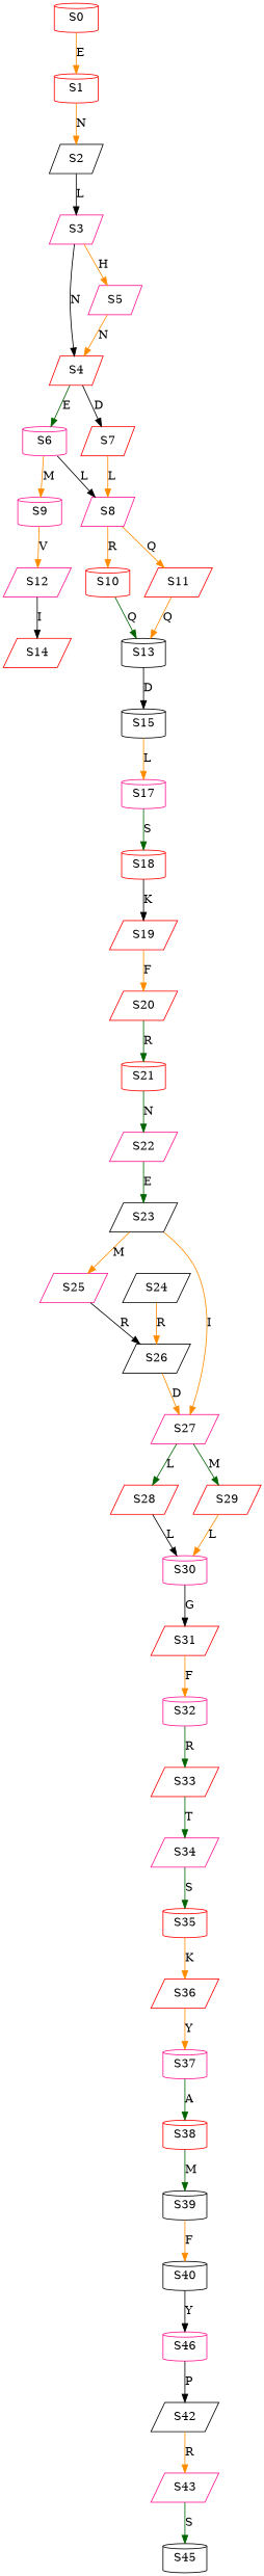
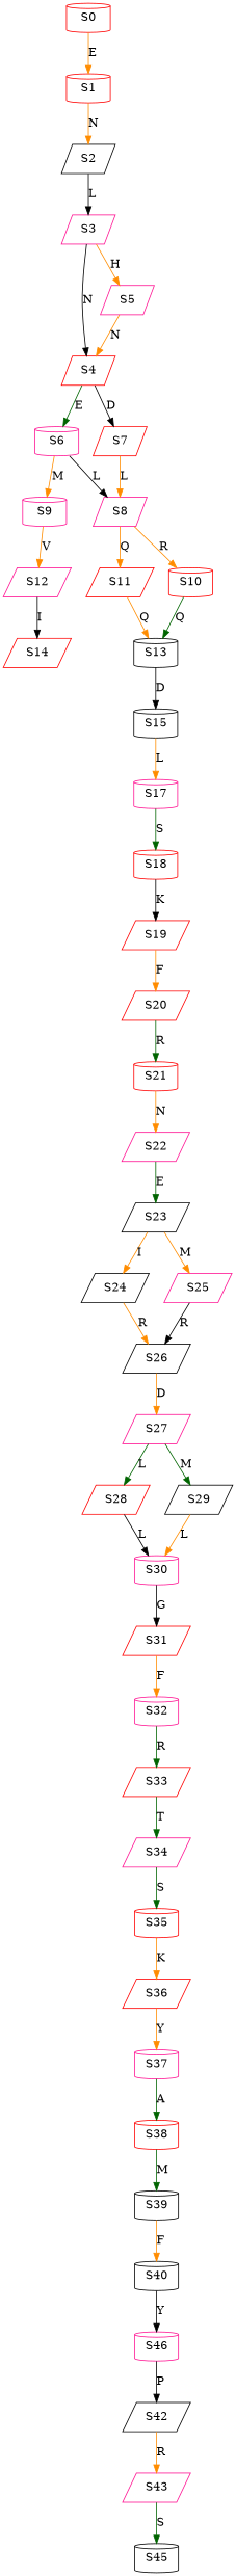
  strict digraph {
    node [color=red shape=parallelogram]
    edge [color=darkorange]
    S0 [shape=cylinder]
    S1 [shape=cylinder]
    S2 [color=black]
    S3 [color=deeppink]
    S4
    S5 [color=deeppink]
    S6 [color=deeppink shape=cylinder]
    S7
    S8 [color=deeppink]
    S9 [color=deeppink shape=cylinder]
    S10 [shape=cylinder]
    S11
    S12 [color=deeppink]
    S13 [color=black shape=cylinder]
    S14
    S15 [color=black shape=cylinder]
    S17 [color=deeppink shape=cylinder]
    S18 [shape=cylinder]
    S19
    S20
    S21 [shape=cylinder]
    S22 [color=deeppink]
    S23 [color=black]
    S24 [color=black]
    S25 [color=deeppink]
    S26 [color=black]
    S27 [color=deeppink]
    S28
-   S29
+   S29 [color=black]
    S30 [color=deeppink shape=cylinder]
    S31
    S32 [color=deeppink shape=cylinder]
    S33
    S34 [color=deeppink]
    S35 [shape=cylinder]
    S36
    S37 [color=deeppink shape=cylinder]
    S38 [shape=cylinder]
    S39 [color=black shape=cylinder]
    S40 [color=black shape=cylinder]
    n41 [color=deeppink label=S46 shape=cylinder]
    S42 [color=black]
    S43 [color=deeppink]
    S45 [color=black shape=cylinder]
    S0 -> S1 [label=E]
    S1 -> S2 [label=N]
    S2 -> S3 [color=black label=L]
    S3 -> S4 [color=black label=N]
    S3 -> S5 [label=H]
    S4 -> S6 [color=darkgreen label=E]
    S4 -> S7 [color=black label=D]
    S5 -> S4 [label=N]
    S6 -> S8 [color=black label=L]
    S6 -> S9 [label=M]
    S7 -> S8 [label=L]
    S8 -> S10 [label=R]
    S8 -> S11 [label=Q]
    S9 -> S12 [label=V]
    S10 -> S13 [color=darkgreen label=Q]
    S11 -> S13 [label=Q]
    S12 -> S14 [color=black label=I]
    S13 -> S15 [color=black label=D]
    S15 -> S17 [label=L]
    S17 -> S18 [color=darkgreen label=S]
    S18 -> S19 [color=black label=K]
    S19 -> S20 [label=F]
    S20 -> S21 [color=darkgreen label=R]
-   S21 -> S22 [color=darkgreen label=N]
+   S21 -> S22 [label=N]
    S22 -> S23 [color=darkgreen label=E]
-   S23 -> S27 [label=I]
+   S23 -> S24 [label=I]
    S23 -> S25 [label=M]
    S24 -> S26 [label=R]
    S25 -> S26 [color=black label=R]
    S26 -> S27 [label=D]
    S27 -> S28 [color=darkgreen label=L]
    S27 -> S29 [color=darkgreen label=M]
    S28 -> S30 [color=black label=L]
    S29 -> S30 [label=L]
    S30 -> S31 [color=black label=G]
    S31 -> S32 [label=F]
    S32 -> S33 [color=darkgreen label=R]
    S33 -> S34 [color=darkgreen label=T]
    S34 -> S35 [color=darkgreen label=S]
    S35 -> S36 [label=K]
    S36 -> S37 [label=Y]
    S37 -> S38 [color=darkgreen label=A]
    S38 -> S39 [color=darkgreen label=M]
    S39 -> S40 [label=F]
    S40 -> n41 [color=black label=Y]
    n41 -> S42 [color=black label=P]
    S42 -> S43 [label=R]
    S43 -> S45 [color=darkgreen label=S]
  }
